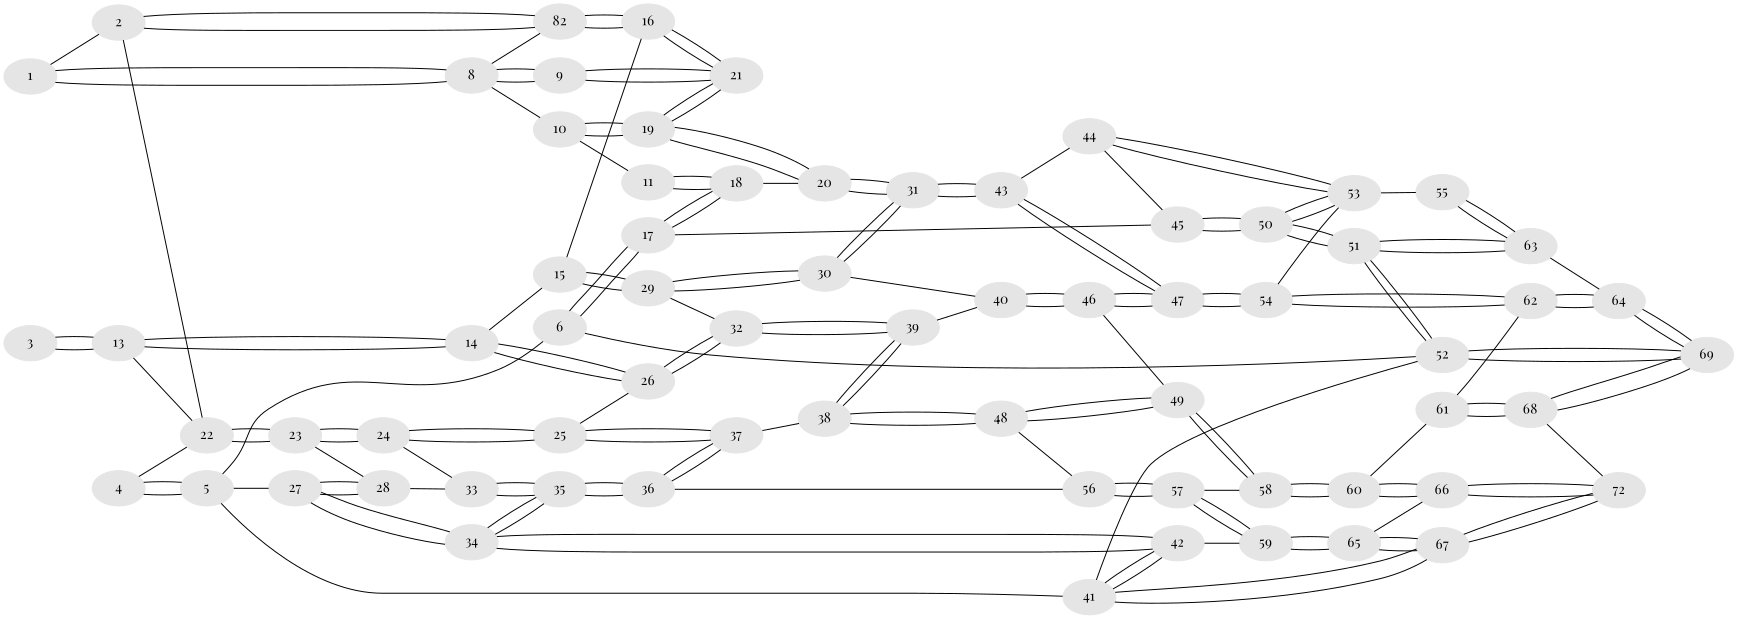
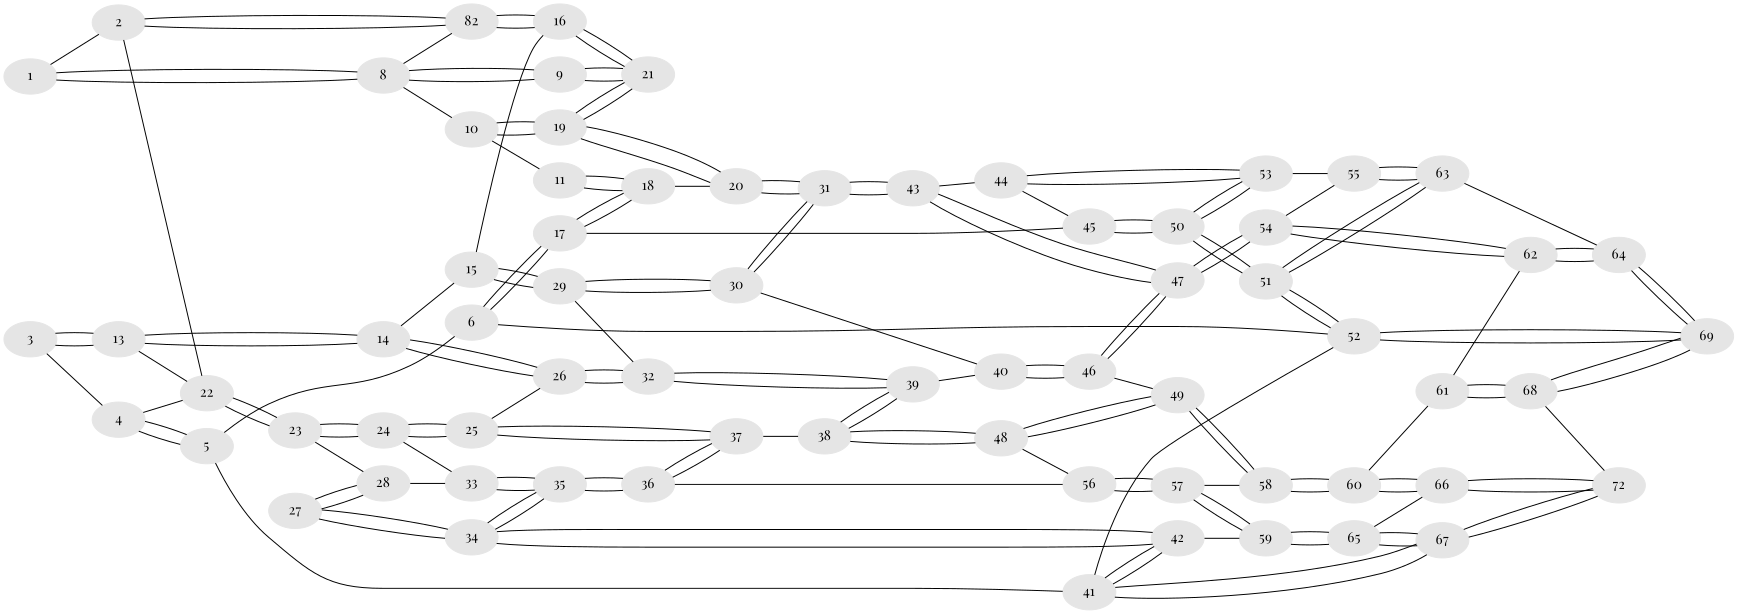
  graph {
    fontname="Playfair Display"
    rankdir=LR
    node [color=gray90 fontname="Playfair Display" style=filled]
    edge [fontname="Playfair Display"]
    1
    2
    8
    n4 [label=82]
    22
    9
    10
    3
    4
    13
    16
    5
    14
    6
    27
    41
    23
    17
    52
    28
    34
    42
    67
    18
    45
    69
    11
    21
    19
    20
    15
    26
    29
    32
    30
    50
    31
    43
    24
    25
    33
    37
    35
    38
    39
    40
    46
    44
    47
    36
    59
    56
    57
    48
    49
    n56 [label=72]
    65
    53
    54
    55
    51
    58
    62
    60
    63
    64
    61
    66
    68
    1 -- 2
    1 -- 8
    1 -- 8
    2 -- n4
    2 -- n4
    2 -- 22
    8 -- n4
    8 -- 9
    8 -- 9
    8 -- 10
    n4 -- 16
    n4 -- 16
    22 -- 23
    22 -- 23
    9 -- 21
    9 -- 21
    10 -- 11
    10 -- 19
    10 -- 19
+   3 -- 4
    3 -- 13
    3 -- 13
    4 -- 22
    4 -- 5
    4 -- 5
    13 -- 22
    13 -- 14
    13 -- 14
    16 -- 21
    16 -- 21
    5 -- 6
-   5 -- 27
    5 -- 41
    14 -- 15
    14 -- 26
    14 -- 26
    6 -- 17
    6 -- 17
    6 -- 52
    27 -- 28
    27 -- 28
    27 -- 34
    27 -- 34
    41 -- 52
    41 -- 42
    41 -- 42
    41 -- 67
    41 -- 67
    23 -- 28
    23 -- 24
    23 -- 24
    17 -- 18
    17 -- 18
    17 -- 45
    52 -- 69
    52 -- 69
    28 -- 33
    34 -- 42
    34 -- 42
    34 -- 35
    34 -- 35
    42 -- 59
    67 -- n56
    67 -- n56
    18 -- 20
    45 -- 50
    45 -- 50
    11 -- 18
    11 -- 18
    19 -- 21
    19 -- 21
    19 -- 20
    19 -- 20
    20 -- 31
    20 -- 31
    15 -- 16
    15 -- 29
    15 -- 29
    26 -- 32
    26 -- 32
    29 -- 32
    29 -- 30
    29 -- 30
    32 -- 39
    32 -- 39
    30 -- 31
    30 -- 31
    30 -- 40
    50 -- 53
    50 -- 53
    50 -- 51
    50 -- 51
    31 -- 43
    31 -- 43
    43 -- 44
    43 -- 47
    43 -- 47
    24 -- 25
    24 -- 25
    24 -- 33
    25 -- 26
    25 -- 37
    25 -- 37
    33 -- 35
    33 -- 35
    37 -- 38
    35 -- 36
    35 -- 36
    38 -- 39
    38 -- 39
    38 -- 48
    38 -- 48
    39 -- 40
    40 -- 46
    40 -- 46
    46 -- 47
    46 -- 47
    46 -- 49
    44 -- 45
    44 -- 53
    44 -- 53
    47 -- 54
    47 -- 54
    36 -- 37
    36 -- 37
    36 -- 56
    59 -- 65
    59 -- 65
    56 -- 57
    56 -- 57
    57 -- 59
    57 -- 59
    57 -- 58
    48 -- 56
    48 -- 49
    48 -- 49
    49 -- 58
    49 -- 58
    65 -- 67
    65 -- 67
    65 -- 66
    53 -- 55
-   54 -- 53
+   54 -- 55
    54 -- 62
    54 -- 62
    55 -- 63
    55 -- 63
    51 -- 52
    51 -- 52
    51 -- 63
    51 -- 63
    58 -- 60
    58 -- 60
    62 -- 64
    62 -- 64
    60 -- 61
    60 -- 66
    60 -- 66
    63 -- 64
    64 -- 69
    64 -- 69
    61 -- 62
    61 -- 68
    61 -- 68
    66 -- n56
    66 -- n56
    68 -- 69
    68 -- 69
    68 -- n56
  }
